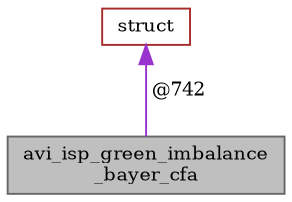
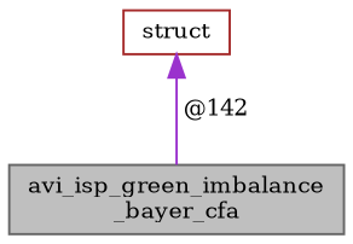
  digraph {
    fontname="DejaVu Serif"
    node [fontname="DejaVu Serif" fontsize=10 shape=record style=filled]
    n1 [color=gray40 fillcolor=grey75 fontcolor=black height=0.2 label="avi_isp_green_imbalance\l_bayer_cfa" width=0.4]
    n2 [color=brown fillcolor=white height=0.2 label=struct width=0.4]
-   n2 -> n1 [color=darkorchid3 dir=back fontname="DejaVu Serif" fontsize=10 label=" @742" labelfontname=FreeSans labelfontsize=10 style=solid]
+   n2 -> n1 [color=darkorchid3 dir=back fontname="DejaVu Serif" fontsize=10 label=" @142" labelfontname=FreeSans labelfontsize=10 style=solid]
  }
